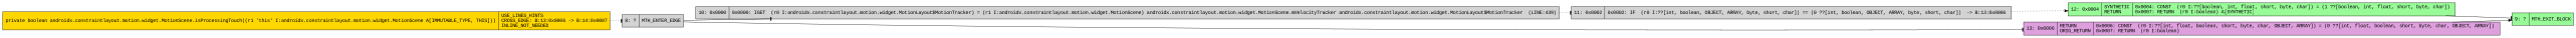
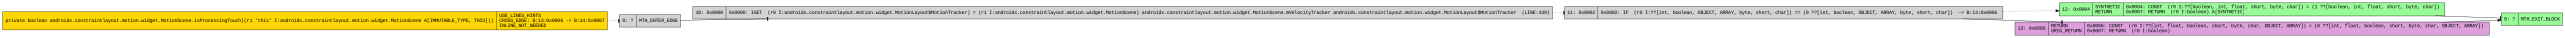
  digraph {
    fontname="Liberation Mono"
    rankdir=LR
    node [fillcolor=lightgrey fontname="Liberation Mono" shape=record style=filled]
    edge [arrowhead=tee fontname="Liberation Mono" style=solid]
    n1 [label="{8\:\ ?|MTH_ENTER_EDGE\l}"]
    n2 [label="{10\:\ 0x0000|0x0000: IGET  (r0 I:androidx.constraintlayout.motion.widget.MotionLayout$MotionTracker) = (r1 I:androidx.constraintlayout.motion.widget.MotionScene) androidx.constraintlayout.motion.widget.MotionScene.mVelocityTracker androidx.constraintlayout.motion.widget.MotionLayout$MotionTracker  (LINE:439)\l}"]
    n3 [label="{11\:\ 0x0002|0x0002: IF  (r0 I:??[int, boolean, OBJECT, ARRAY, byte, short, char]) == (0 ??[int, boolean, OBJECT, ARRAY, byte, short, char])  \-\> B:13:0x0006 \l}"]
    n4 [fillcolor=palegreen label="{12\:\ 0x0004|SYNTHETIC\lRETURN\l|0x0004: CONST  (r0 I:??[boolean, int, float, short, byte, char]) = (1 ??[boolean, int, float, short, byte, char]) \l0x0007: RETURN  (r0 I:boolean) A[SYNTHETIC]\l}"]
    n5 [fillcolor=plum label="{13\:\ 0x0006|RETURN\lORIG_RETURN\l|0x0006: CONST  (r0 I:??[int, float, boolean, short, byte, char, OBJECT, ARRAY]) = (0 ??[int, float, boolean, short, byte, char, OBJECT, ARRAY]) \l0x0007: RETURN  (r0 I:boolean) \l}"]
    n6 [fillcolor=palegreen label="{9\:\ ?|MTH_EXIT_BLOCK\l}"]
    n7 [fillcolor=gold label="{private boolean androidx.constraintlayout.motion.widget.MotionScene.isProcessingTouch((r1 'this' I:androidx.constraintlayout.motion.widget.MotionScene A[IMMUTABLE_TYPE, THIS]))  | USE_LINES_HINTS\lCROSS_EDGE: B:13:0x0006 \-\> B:14:0x0007\lINLINE_NOT_NEEDED\l}"]
    n1 -> n2
    n2 -> n3 [style=dotted]
    n3 -> n4 [arrowhead=normal style=dotted]
-   n1 -> n5
+   n3 -> n5
    n4 -> n6
    n5 -> n6 [arrowhead=normal]
    n7 -> n1 [style=dotted]
  }
